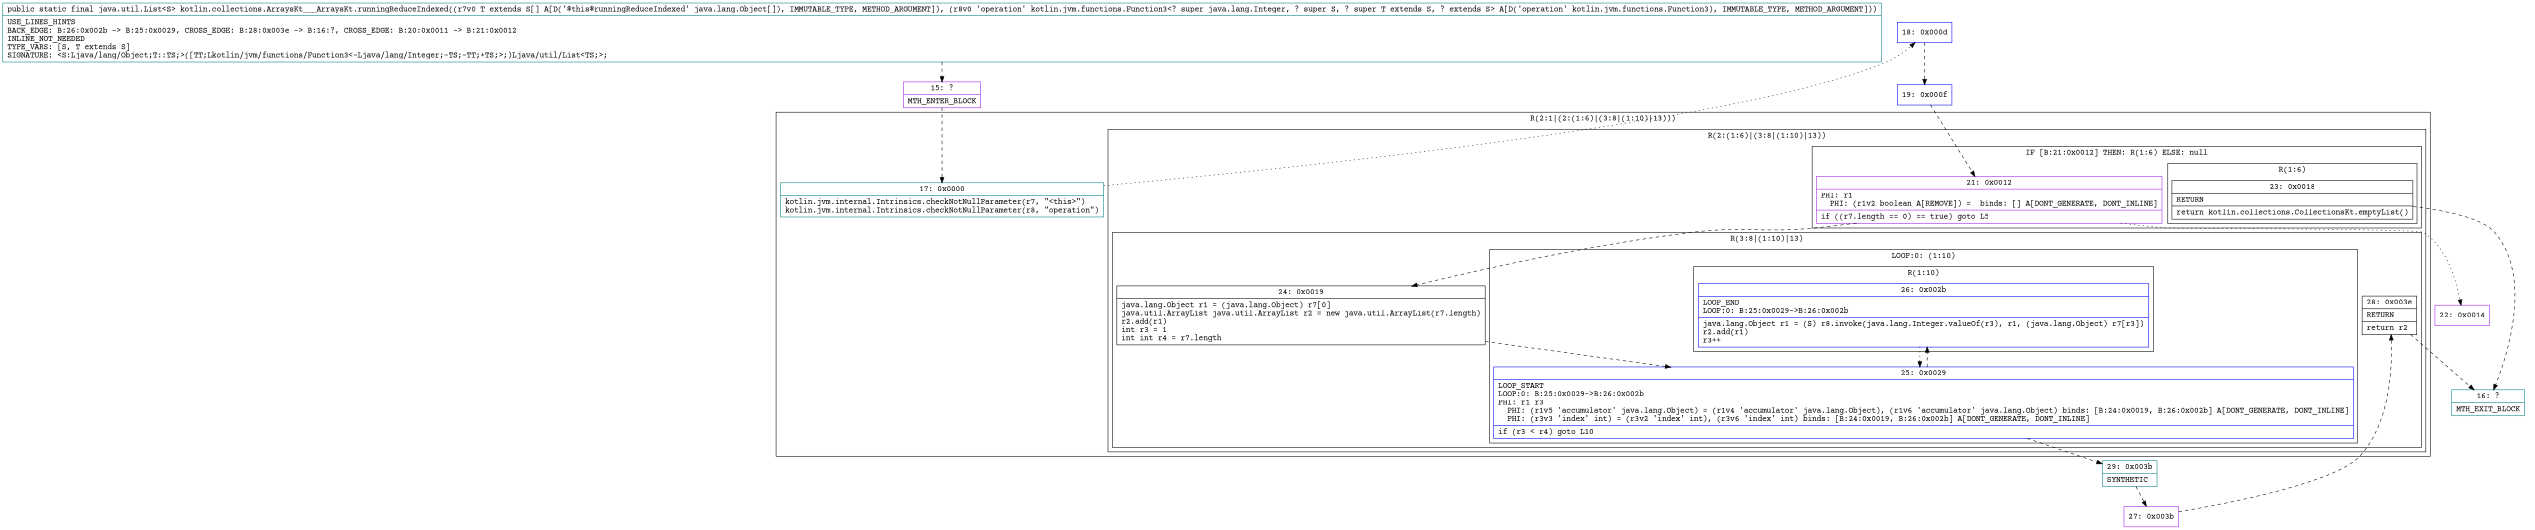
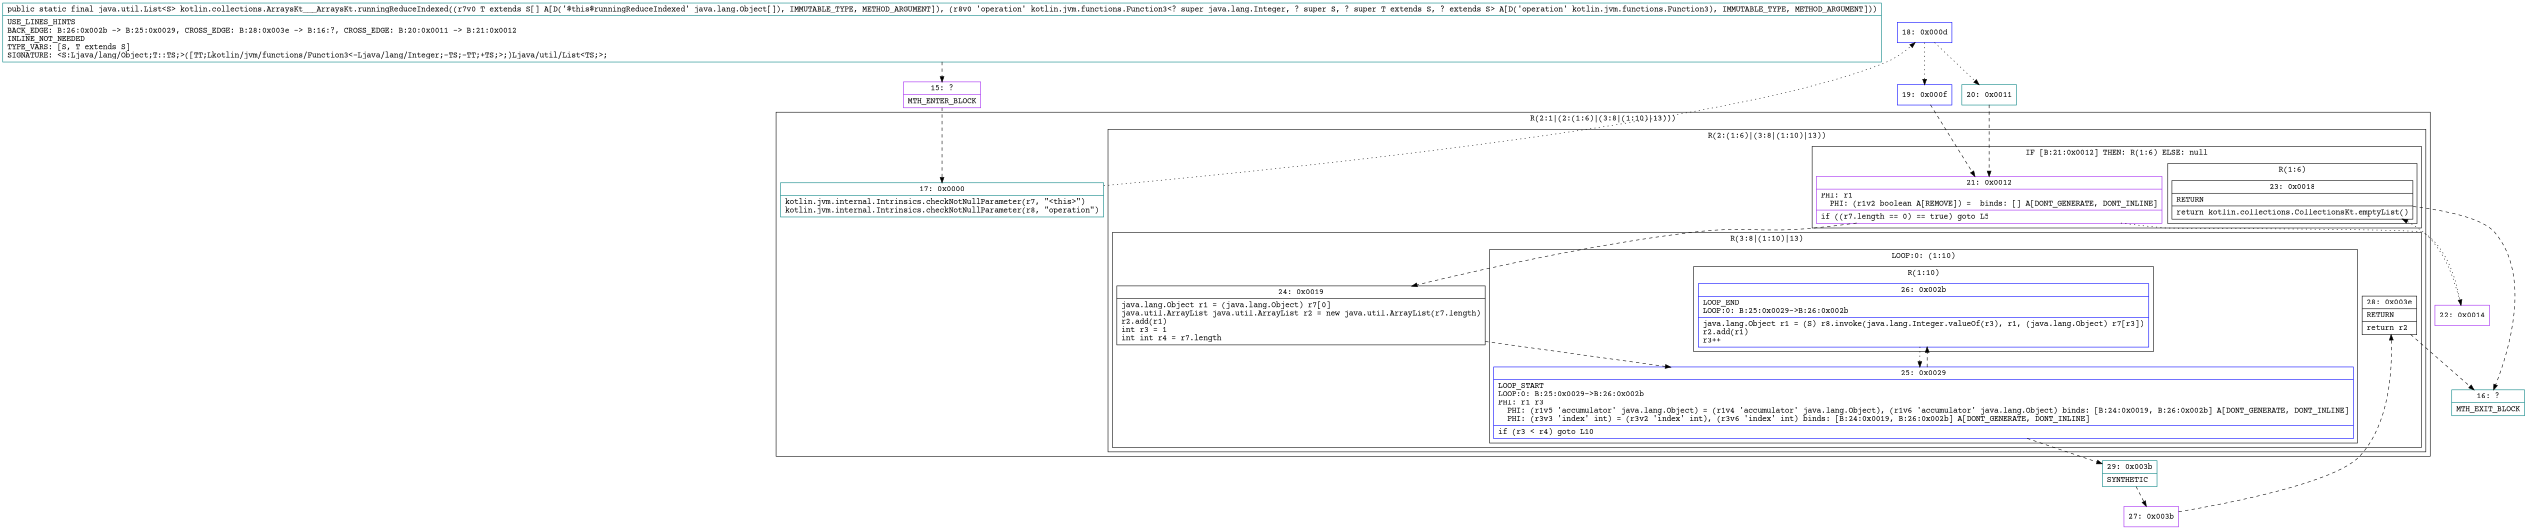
  digraph {
    fontname="Courier Prime"
    node [color=teal fontname="Courier Prime" shape=record]
    edge [fontname="Courier Prime" style=dashed]
    n1 [color=black label="{23\:\ 0x0018|RETURN\l|return kotlin.collections.CollectionsKt.emptyList()\l}"]
    n2 [color=purple label="{21\:\ 0x0012|PHI: r1 \l  PHI: (r1v2 boolean A[REMOVE]) =  binds: [] A[DONT_GENERATE, DONT_INLINE]\l|if ((r7.length == 0) == true) goto L5\l}"]
    n3 [color=blue label="{26\:\ 0x002b|LOOP_END\lLOOP:0: B:25:0x0029\-\>B:26:0x002b\l|java.lang.Object r1 = (S) r8.invoke(java.lang.Integer.valueOf(r3), r1, (java.lang.Object) r7[r3])\lr2.add(r1)\lr3++\l}"]
    n4 [color=blue label="{25\:\ 0x0029|LOOP_START\lLOOP:0: B:25:0x0029\-\>B:26:0x002b\lPHI: r1 r3 \l  PHI: (r1v5 'accumulator' java.lang.Object) = (r1v4 'accumulator' java.lang.Object), (r1v6 'accumulator' java.lang.Object) binds: [B:24:0x0019, B:26:0x002b] A[DONT_GENERATE, DONT_INLINE]\l  PHI: (r3v3 'index' int) = (r3v2 'index' int), (r3v6 'index' int) binds: [B:24:0x0019, B:26:0x002b] A[DONT_GENERATE, DONT_INLINE]\l|if (r3 \< r4) goto L10\l}"]
    n5 [color=black label="{24\:\ 0x0019|java.lang.Object r1 = (java.lang.Object) r7[0]\ljava.util.ArrayList java.util.ArrayList r2 = new java.util.ArrayList(r7.length)\lr2.add(r1)\lint r3 = 1\lint int r4 = r7.length\l}"]
    n6 [color=black label="{28\:\ 0x003e|RETURN\l|return r2\l}"]
    n7 [label="{17\:\ 0x0000|kotlin.jvm.internal.Intrinsics.checkNotNullParameter(r7, \"\<this\>\")\lkotlin.jvm.internal.Intrinsics.checkNotNullParameter(r8, \"operation\")\l}"]
    n8 [label="{16\:\ ?|MTH_EXIT_BLOCK\l}"]
    n9 [color=purple label="{22\:\ 0x0014}"]
    n10 [label="{29\:\ 0x003b|SYNTHETIC\l}"]
    n11 [color=blue label="{18\:\ 0x000d}"]
    n12 [color=blue label="{19\:\ 0x000f}"]
+   n13 [label="{20\:\ 0x0011}"]
    n14 [color=purple label="{27\:\ 0x003b}"]
    n15 [color=purple label="{15\:\ ?|MTH_ENTER_BLOCK\l}"]
    n16 [label="{public static final java.util.List\<S\> kotlin.collections.ArraysKt___ArraysKt.runningReduceIndexed((r7v0 T extends S[] A[D('$this$runningReduceIndexed' java.lang.Object[]), IMMUTABLE_TYPE, METHOD_ARGUMENT]), (r8v0 'operation' kotlin.jvm.functions.Function3\<? super java.lang.Integer, ? super S, ? super T extends S, ? extends S\> A[D('operation' kotlin.jvm.functions.Function3), IMMUTABLE_TYPE, METHOD_ARGUMENT]))  | USE_LINES_HINTS\lBACK_EDGE: B:26:0x002b \-\> B:25:0x0029, CROSS_EDGE: B:28:0x003e \-\> B:16:?, CROSS_EDGE: B:20:0x0011 \-\> B:21:0x0012\lINLINE_NOT_NEEDED\lTYPE_VARS: [S, T extends S]\lSIGNATURE: \<S:Ljava\/lang\/Object;T::TS;\>([TT;Lkotlin\/jvm\/functions\/Function3\<\-Ljava\/lang\/Integer;\-TS;\-TT;+TS;\>;)Ljava\/util\/List\<TS;\>;\l}"]
    subgraph cluster_1 {
      label="R(2:1|(2:(1:6)|(3:8|(1:10)|13)))"
      n7
      subgraph cluster_2 {
        label="R(2:(1:6)|(3:8|(1:10)|13))"
        subgraph cluster_3 {
          label="IF [B:21:0x0012] THEN: R(1:6) ELSE: null"
          n2
          subgraph cluster_4 {
            label="R(1:6)"
            n1
          }
        }
        subgraph cluster_5 {
          label="R(3:8|(1:10)|13)"
          n5
          n6
          subgraph cluster_6 {
            label="LOOP:0: (1:10)"
            n4
            subgraph cluster_7 {
              label="R(1:10)"
              n3
            }
          }
        }
      }
    }
    n1 -> n8
    n2 -> n5
    n2 -> n9 [style=dotted]
    n3 -> n4 [style=dotted]
    n4 -> n3
    n4 -> n10
    n5 -> n4
    n6 -> n8
    n7 -> n11 [style=dotted]
+   n9 -> n1 [style=dotted]
    n10 -> n14
-   n11 -> n12
+   n11 -> n12 [style=dotted]
+   n11 -> n13 [style=dotted]
    n12 -> n2
+   n13 -> n2
    n14 -> n6
    n15 -> n7
    n16 -> n15
  }
